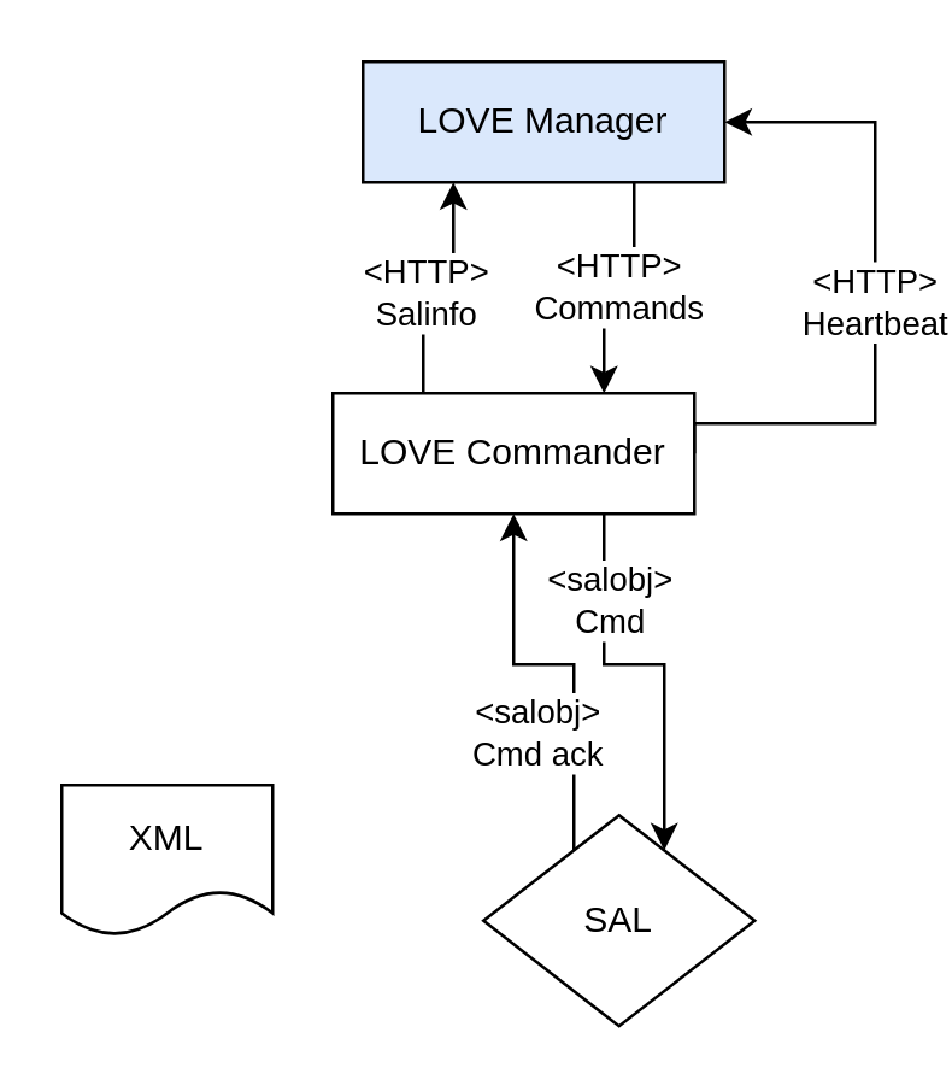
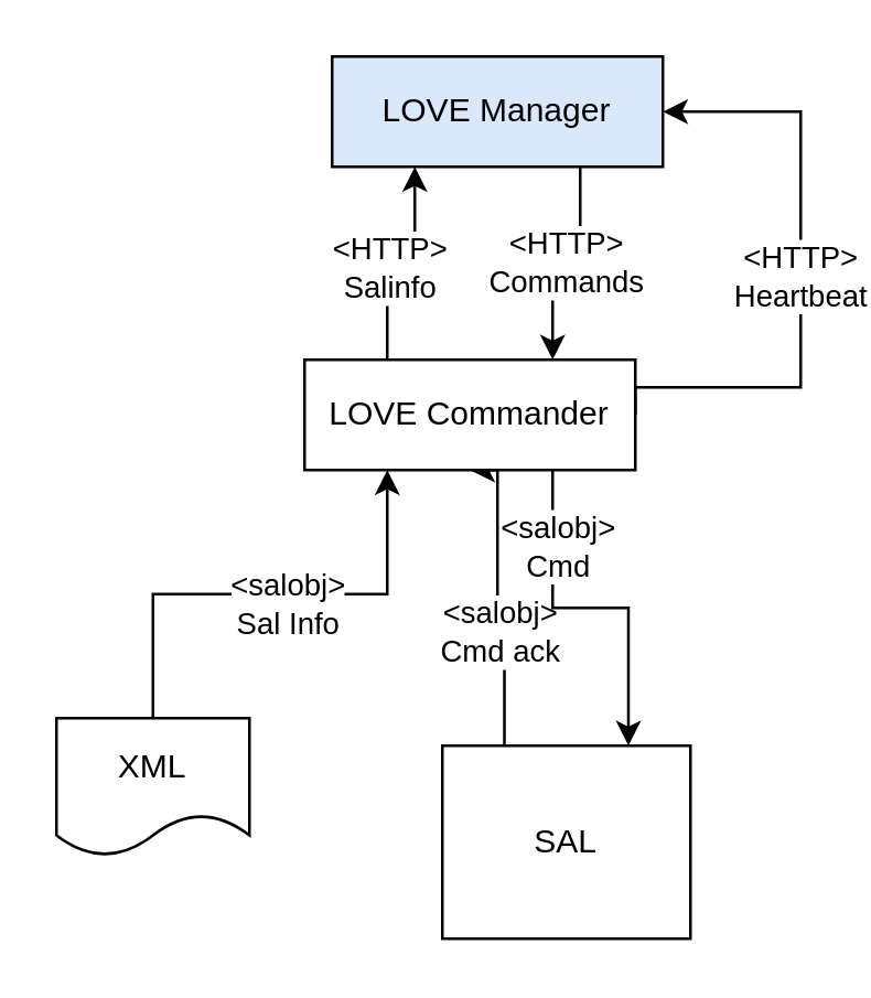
  <mxCell id="0" />
  <mxCell id="1" parent="0" />
  <mxCell id="2" value="&amp;lt;HTTP&amp;gt;&lt;br&gt;Commands" style="edgeStyle=orthogonalEdgeStyle;rounded=0;orthogonalLoop=1;jettySize=auto;html=1;entryX=0.75;entryY=0;entryDx=0;entryDy=0;exitX=0.75;exitY=1;exitDx=0;exitDy=0;" parent="1" source="6" target="12" edge="1"><mxGeometry relative="1" as="geometry" /></mxCell>
  <mxCell id="3" style="edgeStyle=orthogonalEdgeStyle;rounded=0;orthogonalLoop=1;jettySize=auto;html=1;exitX=0.25;exitY=1;exitDx=0;exitDy=0;entryX=0.25;entryY=0;entryDx=0;entryDy=0;startArrow=classic;startFill=1;endArrow=none;endFill=0;" parent="1" source="6" target="12" edge="1"><mxGeometry relative="1" as="geometry" /></mxCell>
  <mxCell id="4" value="&amp;lt;HTTP&amp;gt;&lt;br&gt;Salinfo" style="edgeLabel;html=1;align=center;verticalAlign=middle;resizable=0;points=[];" parent="3" vertex="1" connectable="0"><mxGeometry x="0.237" y="1" relative="1" as="geometry"><mxPoint x="-1" y="-2.35" as="offset" /></mxGeometry></mxCell>
  <mxCell id="5" value="&amp;lt;HTTP&amp;gt;&lt;br&gt;Heartbeat" style="edgeStyle=orthogonalEdgeStyle;rounded=0;orthogonalLoop=1;jettySize=auto;html=1;exitX=1;exitY=0.5;exitDx=0;exitDy=0;entryX=1;entryY=0.5;entryDx=0;entryDy=0;startArrow=classic;startFill=1;endArrow=none;endFill=0;" edge="1" parent="1" source="6" target="12"><mxGeometry relative="1" as="geometry"><Array as="points"><mxPoint x="290" y="40" /><mxPoint x="290" y="140" /></Array></mxGeometry></mxCell>
  <mxCell id="6" value="LOVE Manager" style="rounded=0;whiteSpace=wrap;html=1;fillColor=#dae8fc;" parent="1" vertex="1"><mxGeometry x="120" y="20" width="120" height="40" as="geometry" /></mxCell>
  <mxCell id="7" style="edgeStyle=orthogonalEdgeStyle;rounded=0;orthogonalLoop=1;jettySize=auto;html=1;exitX=0.25;exitY=0;exitDx=0;exitDy=0;startArrow=none;startFill=0;endArrow=classic;endFill=1;entryX=0.5;entryY=1;entryDx=0;entryDy=0;" parent="1" source="9" target="12" edge="1"><mxGeometry relative="1" as="geometry"><Array as="points"><mxPoint x="183" y="220" /><mxPoint x="180" y="220" /></Array></mxGeometry></mxCell>
  <mxCell id="8" value="&amp;lt;salobj&amp;gt;&lt;br&gt;Cmd ack" style="edgeLabel;html=1;align=center;verticalAlign=middle;resizable=0;points=[];" parent="7" vertex="1" connectable="0"><mxGeometry x="0.152" y="2" relative="1" as="geometry"><mxPoint x="2" y="20.5" as="offset" /></mxGeometry></mxCell>
- <mxCell id="9" value="SAL" style="rhombus;whiteSpace=wrap;html=1;" parent="1" vertex="1"><mxGeometry x="160" y="270" width="90" height="70" as="geometry" /></mxCell>
+ <mxCell id="9" value="SAL" style="rounded=0;whiteSpace=wrap;html=1;" parent="1" vertex="1"><mxGeometry x="160" y="270" width="90" height="70" as="geometry" /></mxCell>
  <mxCell id="10" style="edgeStyle=orthogonalEdgeStyle;rounded=0;orthogonalLoop=1;jettySize=auto;html=1;exitX=0.75;exitY=1;exitDx=0;exitDy=0;entryX=0.75;entryY=0;entryDx=0;entryDy=0;" parent="1" source="12" target="9" edge="1"><mxGeometry relative="1" as="geometry" /></mxCell>
  <mxCell id="11" value="&amp;lt;salobj&amp;gt;&lt;br&gt;Cmd" style="edgeLabel;html=1;align=center;verticalAlign=middle;resizable=0;points=[];" parent="10" vertex="1" connectable="0"><mxGeometry x="-0.577" y="1" relative="1" as="geometry"><mxPoint as="offset" /></mxGeometry></mxCell>
  <mxCell id="12" value="LOVE Commander" style="rounded=0;whiteSpace=wrap;html=1;" parent="1" vertex="1"><mxGeometry x="110" y="130" width="120" height="40" as="geometry" /></mxCell>
+ <mxCell id="13" style="edgeStyle=orthogonalEdgeStyle;rounded=0;orthogonalLoop=1;jettySize=auto;html=1;exitX=0.5;exitY=0;exitDx=0;exitDy=0;entryX=0.25;entryY=1;entryDx=0;entryDy=0;" parent="1" source="15" target="12" edge="1"><mxGeometry relative="1" as="geometry" /></mxCell>
+ <mxCell id="14" value="&amp;lt;salobj&amp;gt;&lt;br&gt;Sal Info" style="edgeLabel;html=1;align=center;verticalAlign=middle;resizable=0;points=[];" parent="13" vertex="1" connectable="0"><mxGeometry x="0.233" y="-3" relative="1" as="geometry"><mxPoint x="-15" as="offset" /></mxGeometry></mxCell>
  <mxCell id="15" value="XML" style="shape=document;whiteSpace=wrap;html=1;boundedLbl=1;" parent="1" vertex="1"><mxGeometry x="20" y="260" width="70" height="50" as="geometry" /></mxCell>
